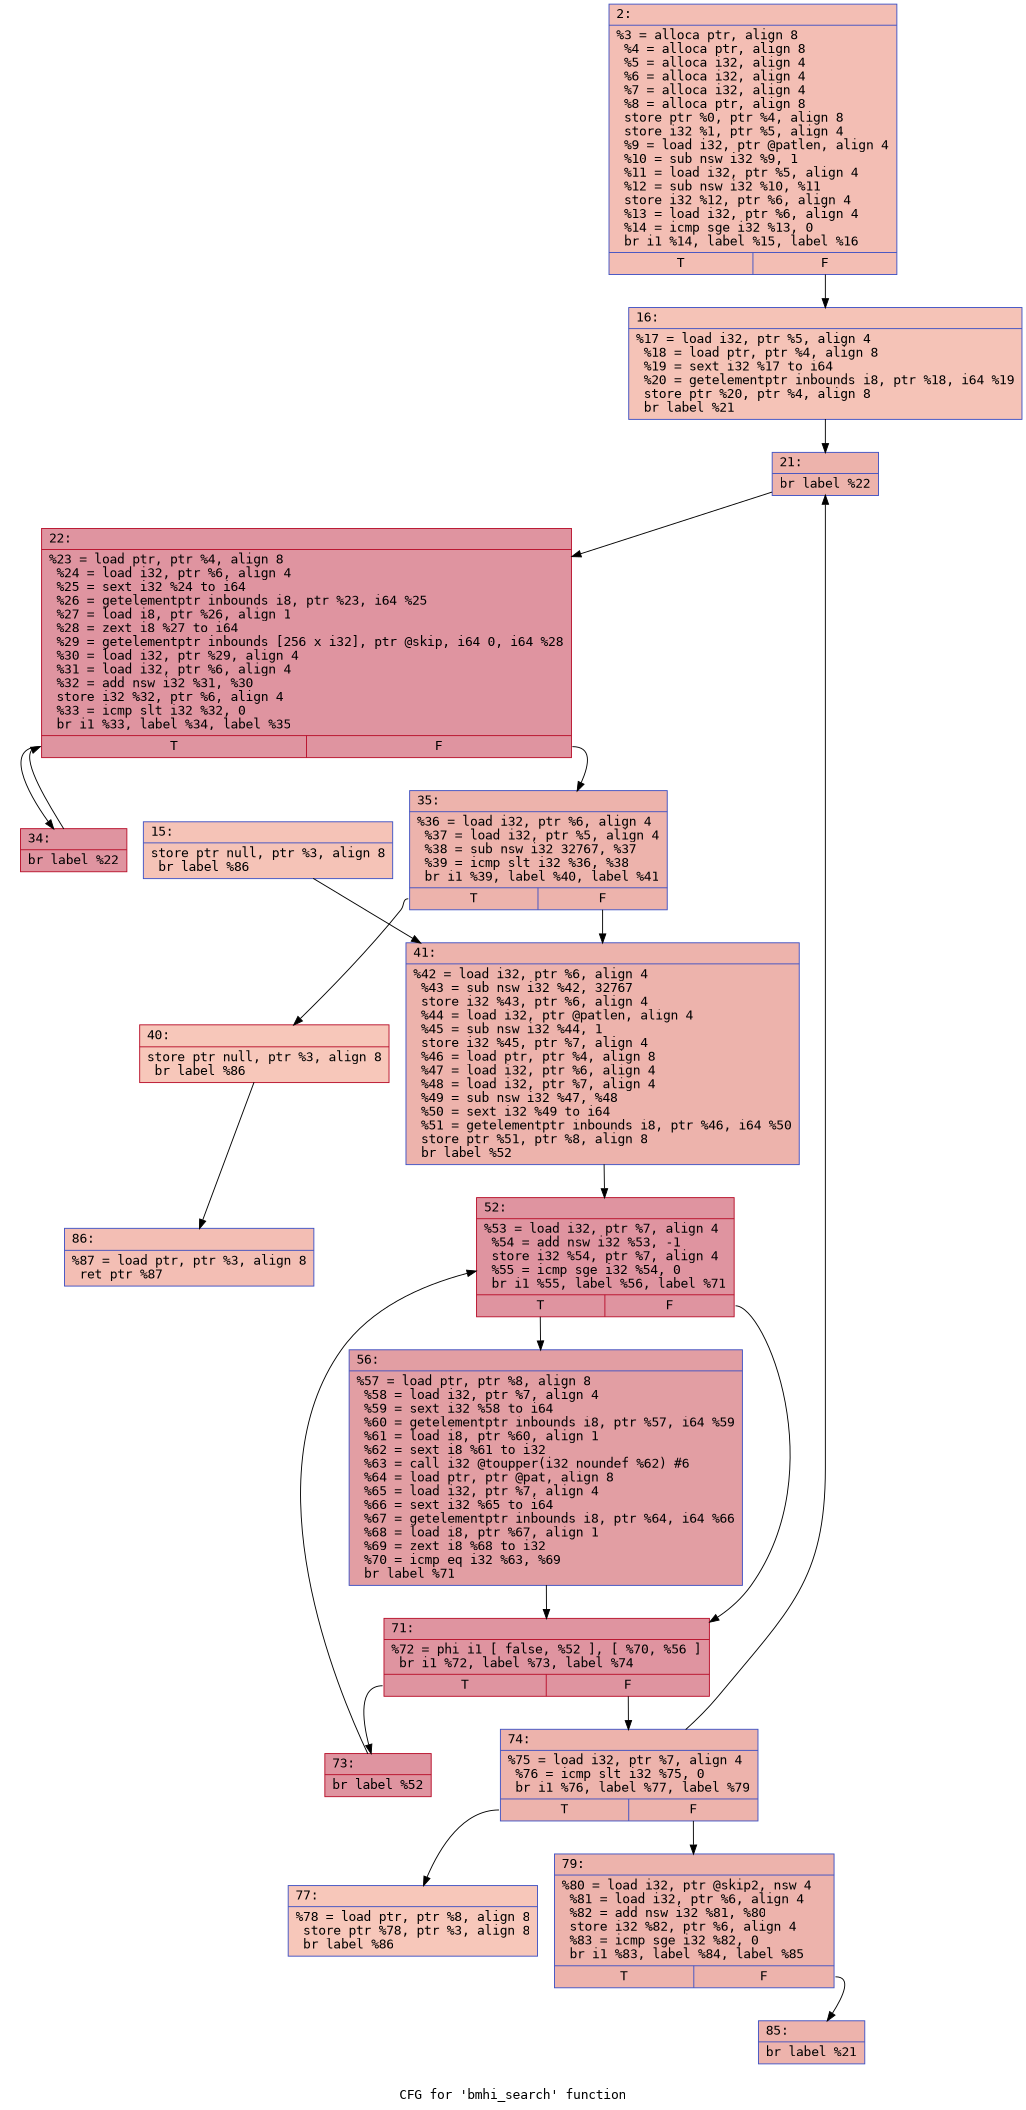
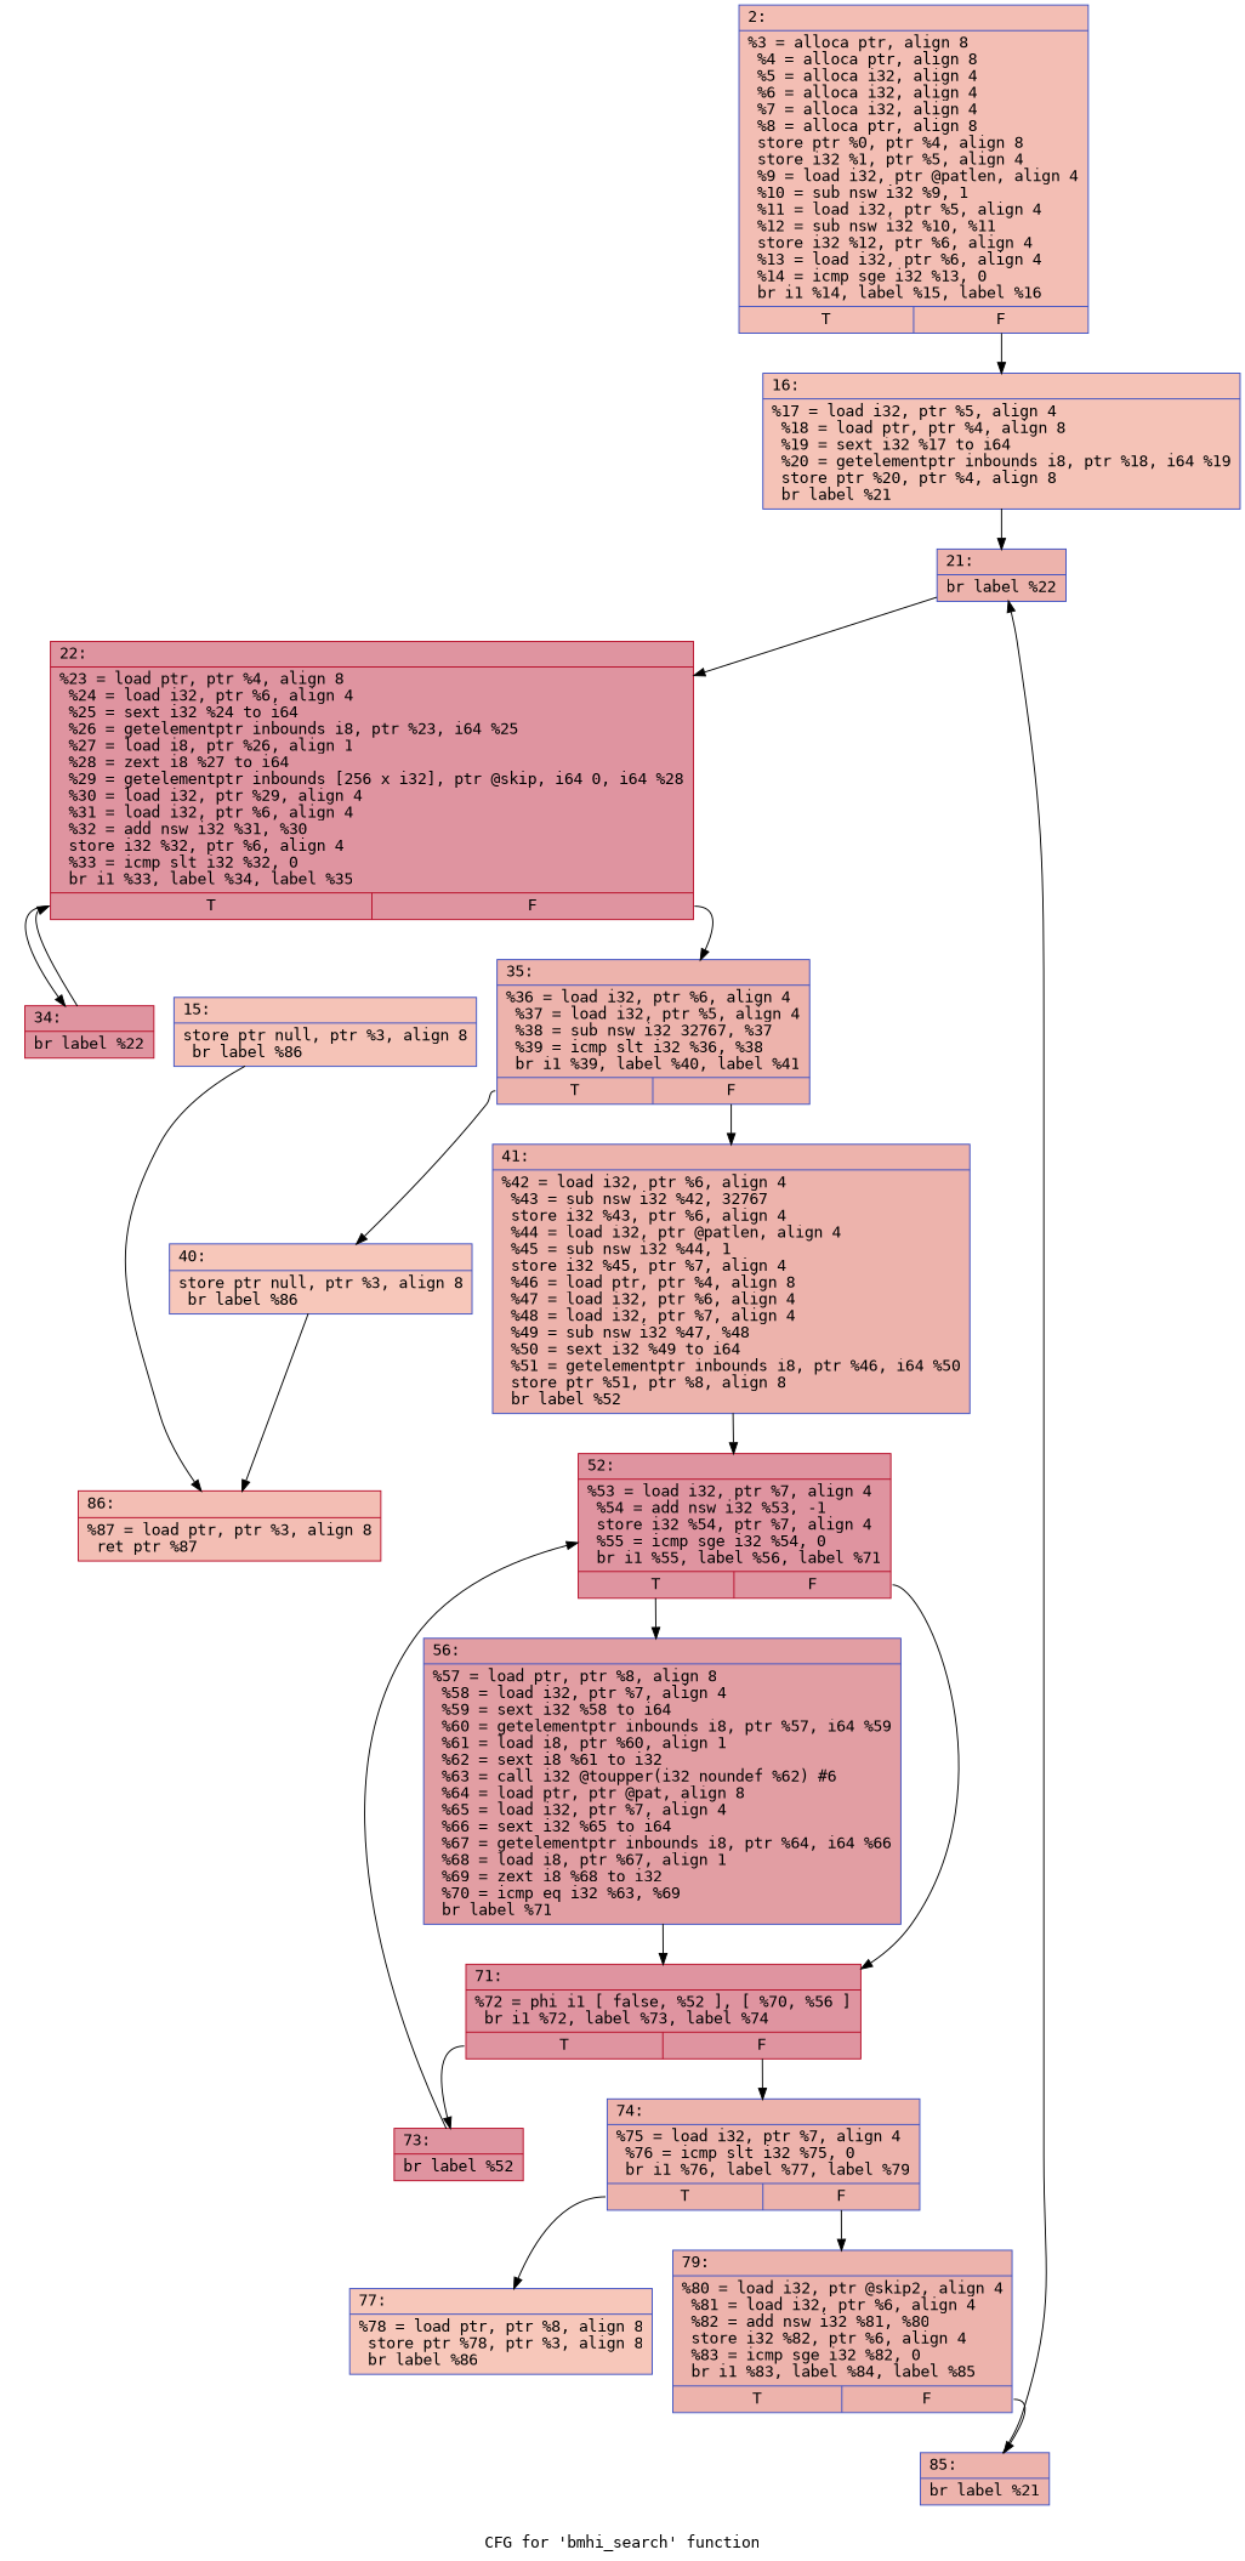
  digraph {
    fontname="DejaVu Sans Mono"
    label="CFG for 'bmhi_search' function"
    node [color="#3d50c3ff" fillcolor="#d6524470" fontname="DejaVu Sans Mono" shape=record style=filled]
    edge [fontname="DejaVu Sans Mono"]
    n1 [fillcolor="#e36c5570" label="{2:\l|  %3 = alloca ptr, align 8\l  %4 = alloca ptr, align 8\l  %5 = alloca i32, align 4\l  %6 = alloca i32, align 4\l  %7 = alloca i32, align 4\l  %8 = alloca ptr, align 8\l  store ptr %0, ptr %4, align 8\l  store i32 %1, ptr %5, align 4\l  %9 = load i32, ptr @patlen, align 4\l  %10 = sub nsw i32 %9, 1\l  %11 = load i32, ptr %5, align 4\l  %12 = sub nsw i32 %10, %11\l  store i32 %12, ptr %6, align 4\l  %13 = load i32, ptr %6, align 4\l  %14 = icmp sge i32 %13, 0\l  br i1 %14, label %15, label %16\l|{<s0>T|<s1>F}}"]
    n2 [fillcolor="#e8765c70" label="{16:\l|  %17 = load i32, ptr %5, align 4\l  %18 = load ptr, ptr %4, align 8\l  %19 = sext i32 %17 to i64\l  %20 = getelementptr inbounds i8, ptr %18, i64 %19\l  store ptr %20, ptr %4, align 8\l  br label %21\l}"]
    n3 [fillcolor="#e8765c70" label="{15:\l|  store ptr null, ptr %3, align 8\l  br label %86\l}"]
-   n4 [fillcolor="#e36c5570" label="{86:\l|  %87 = load ptr, ptr %3, align 8\l  ret ptr %87\l}"]
+   n4 [color="#b70d28ff" fillcolor="#e36c5570" label="{86:\l|  %87 = load ptr, ptr %3, align 8\l  ret ptr %87\l}"]
    n5 [label="{21:\l|  br label %22\l}"]
    n6 [color="#b70d28ff" fillcolor="#b70d2870" label="{22:\l|  %23 = load ptr, ptr %4, align 8\l  %24 = load i32, ptr %6, align 4\l  %25 = sext i32 %24 to i64\l  %26 = getelementptr inbounds i8, ptr %23, i64 %25\l  %27 = load i8, ptr %26, align 1\l  %28 = zext i8 %27 to i64\l  %29 = getelementptr inbounds [256 x i32], ptr @skip, i64 0, i64 %28\l  %30 = load i32, ptr %29, align 4\l  %31 = load i32, ptr %6, align 4\l  %32 = add nsw i32 %31, %30\l  store i32 %32, ptr %6, align 4\l  %33 = icmp slt i32 %32, 0\l  br i1 %33, label %34, label %35\l|{<s0>T|<s1>F}}"]
    n7 [color="#b70d28ff" fillcolor="#b70d2870" label="{34:\l|  br label %22\l}"]
    n8 [label="{35:\l|  %36 = load i32, ptr %6, align 4\l  %37 = load i32, ptr %5, align 4\l  %38 = sub nsw i32 32767, %37\l  %39 = icmp slt i32 %36, %38\l  br i1 %39, label %40, label %41\l|{<s0>T|<s1>F}}"]
-   n9 [color="#b70d28ff" fillcolor="#ec7f6370" label="{40:\l|  store ptr null, ptr %3, align 8\l  br label %86\l}"]
+   n9 [fillcolor="#ec7f6370" label="{40:\l|  store ptr null, ptr %3, align 8\l  br label %86\l}"]
    n10 [label="{41:\l|  %42 = load i32, ptr %6, align 4\l  %43 = sub nsw i32 %42, 32767\l  store i32 %43, ptr %6, align 4\l  %44 = load i32, ptr @patlen, align 4\l  %45 = sub nsw i32 %44, 1\l  store i32 %45, ptr %7, align 4\l  %46 = load ptr, ptr %4, align 8\l  %47 = load i32, ptr %6, align 4\l  %48 = load i32, ptr %7, align 4\l  %49 = sub nsw i32 %47, %48\l  %50 = sext i32 %49 to i64\l  %51 = getelementptr inbounds i8, ptr %46, i64 %50\l  store ptr %51, ptr %8, align 8\l  br label %52\l}"]
    n11 [color="#b70d28ff" fillcolor="#b70d2870" label="{52:\l|  %53 = load i32, ptr %7, align 4\l  %54 = add nsw i32 %53, -1\l  store i32 %54, ptr %7, align 4\l  %55 = icmp sge i32 %54, 0\l  br i1 %55, label %56, label %71\l|{<s0>T|<s1>F}}"]
    n12 [fillcolor="#be242e70" label="{56:\l|  %57 = load ptr, ptr %8, align 8\l  %58 = load i32, ptr %7, align 4\l  %59 = sext i32 %58 to i64\l  %60 = getelementptr inbounds i8, ptr %57, i64 %59\l  %61 = load i8, ptr %60, align 1\l  %62 = sext i8 %61 to i32\l  %63 = call i32 @toupper(i32 noundef %62) #6\l  %64 = load ptr, ptr @pat, align 8\l  %65 = load i32, ptr %7, align 4\l  %66 = sext i32 %65 to i64\l  %67 = getelementptr inbounds i8, ptr %64, i64 %66\l  %68 = load i8, ptr %67, align 1\l  %69 = zext i8 %68 to i32\l  %70 = icmp eq i32 %63, %69\l  br label %71\l}"]
    n13 [color="#b70d28ff" fillcolor="#b70d2870" label="{71:\l|  %72 = phi i1 [ false, %52 ], [ %70, %56 ]\l  br i1 %72, label %73, label %74\l|{<s0>T|<s1>F}}"]
    n14 [color="#b70d28ff" fillcolor="#b70d2870" label="{73:\l|  br label %52\l}"]
    n15 [label="{74:\l|  %75 = load i32, ptr %7, align 4\l  %76 = icmp slt i32 %75, 0\l  br i1 %76, label %77, label %79\l|{<s0>T|<s1>F}}"]
    n16 [fillcolor="#ec7f6370" label="{77:\l|  %78 = load ptr, ptr %8, align 8\l  store ptr %78, ptr %3, align 8\l  br label %86\l}"]
-   n17 [label="{79:\l|  %80 = load i32, ptr @skip2, nsw 4\l  %81 = load i32, ptr %6, align 4\l  %82 = add nsw i32 %81, %80\l  store i32 %82, ptr %6, align 4\l  %83 = icmp sge i32 %82, 0\l  br i1 %83, label %84, label %85\l|{<s0>T|<s1>F}}"]
+   n17 [label="{79:\l|  %80 = load i32, ptr @skip2, align 4\l  %81 = load i32, ptr %6, align 4\l  %82 = add nsw i32 %81, %80\l  store i32 %82, ptr %6, align 4\l  %83 = icmp sge i32 %82, 0\l  br i1 %83, label %84, label %85\l|{<s0>T|<s1>F}}"]
    n18 [label="{85:\l|  br label %21\l}"]
    n1 -> n2 [tailport=s1]
    n2 -> n5
-   n3 -> n10
+   n3 -> n4
    n5 -> n6
    n6 -> n7 [tailport=s0]
    n6 -> n8 [tailport=s1]
    n7 -> n6
    n8 -> n9 [tailport=s0]
    n8 -> n10 [tailport=s1]
    n9 -> n4
    n10 -> n11
    n11 -> n12 [tailport=s0]
    n11 -> n13 [tailport=s1]
    n12 -> n13
    n13 -> n14 [tailport=s0]
    n13 -> n15 [tailport=s1]
    n14 -> n11
    n15 -> n16 [tailport=s0]
    n15 -> n17 [tailport=s1]
    n17 -> n18 [tailport=s1]
-   n15 -> n5
+   n18 -> n5
  }
